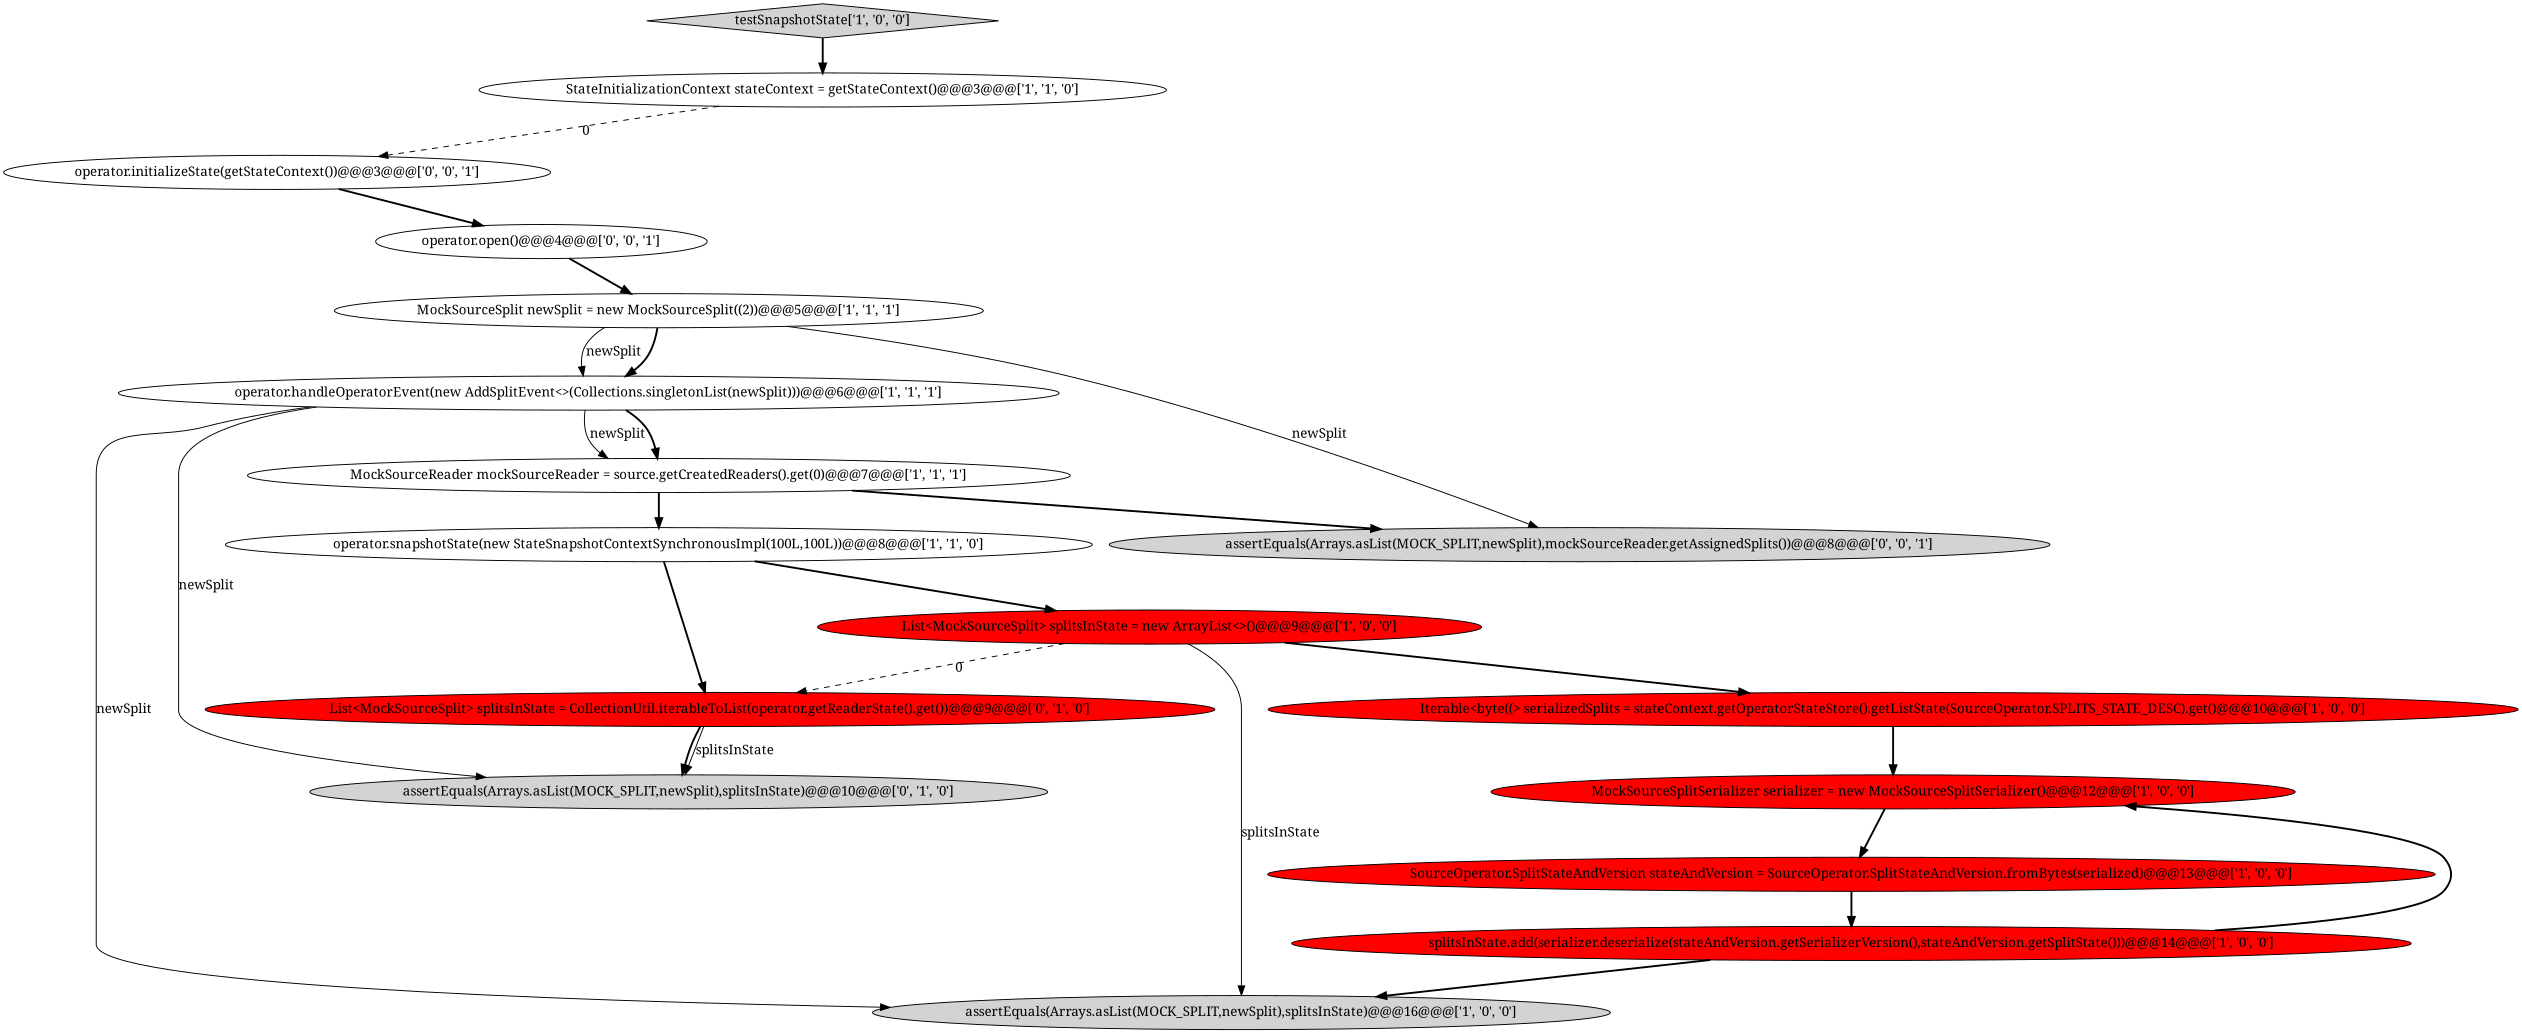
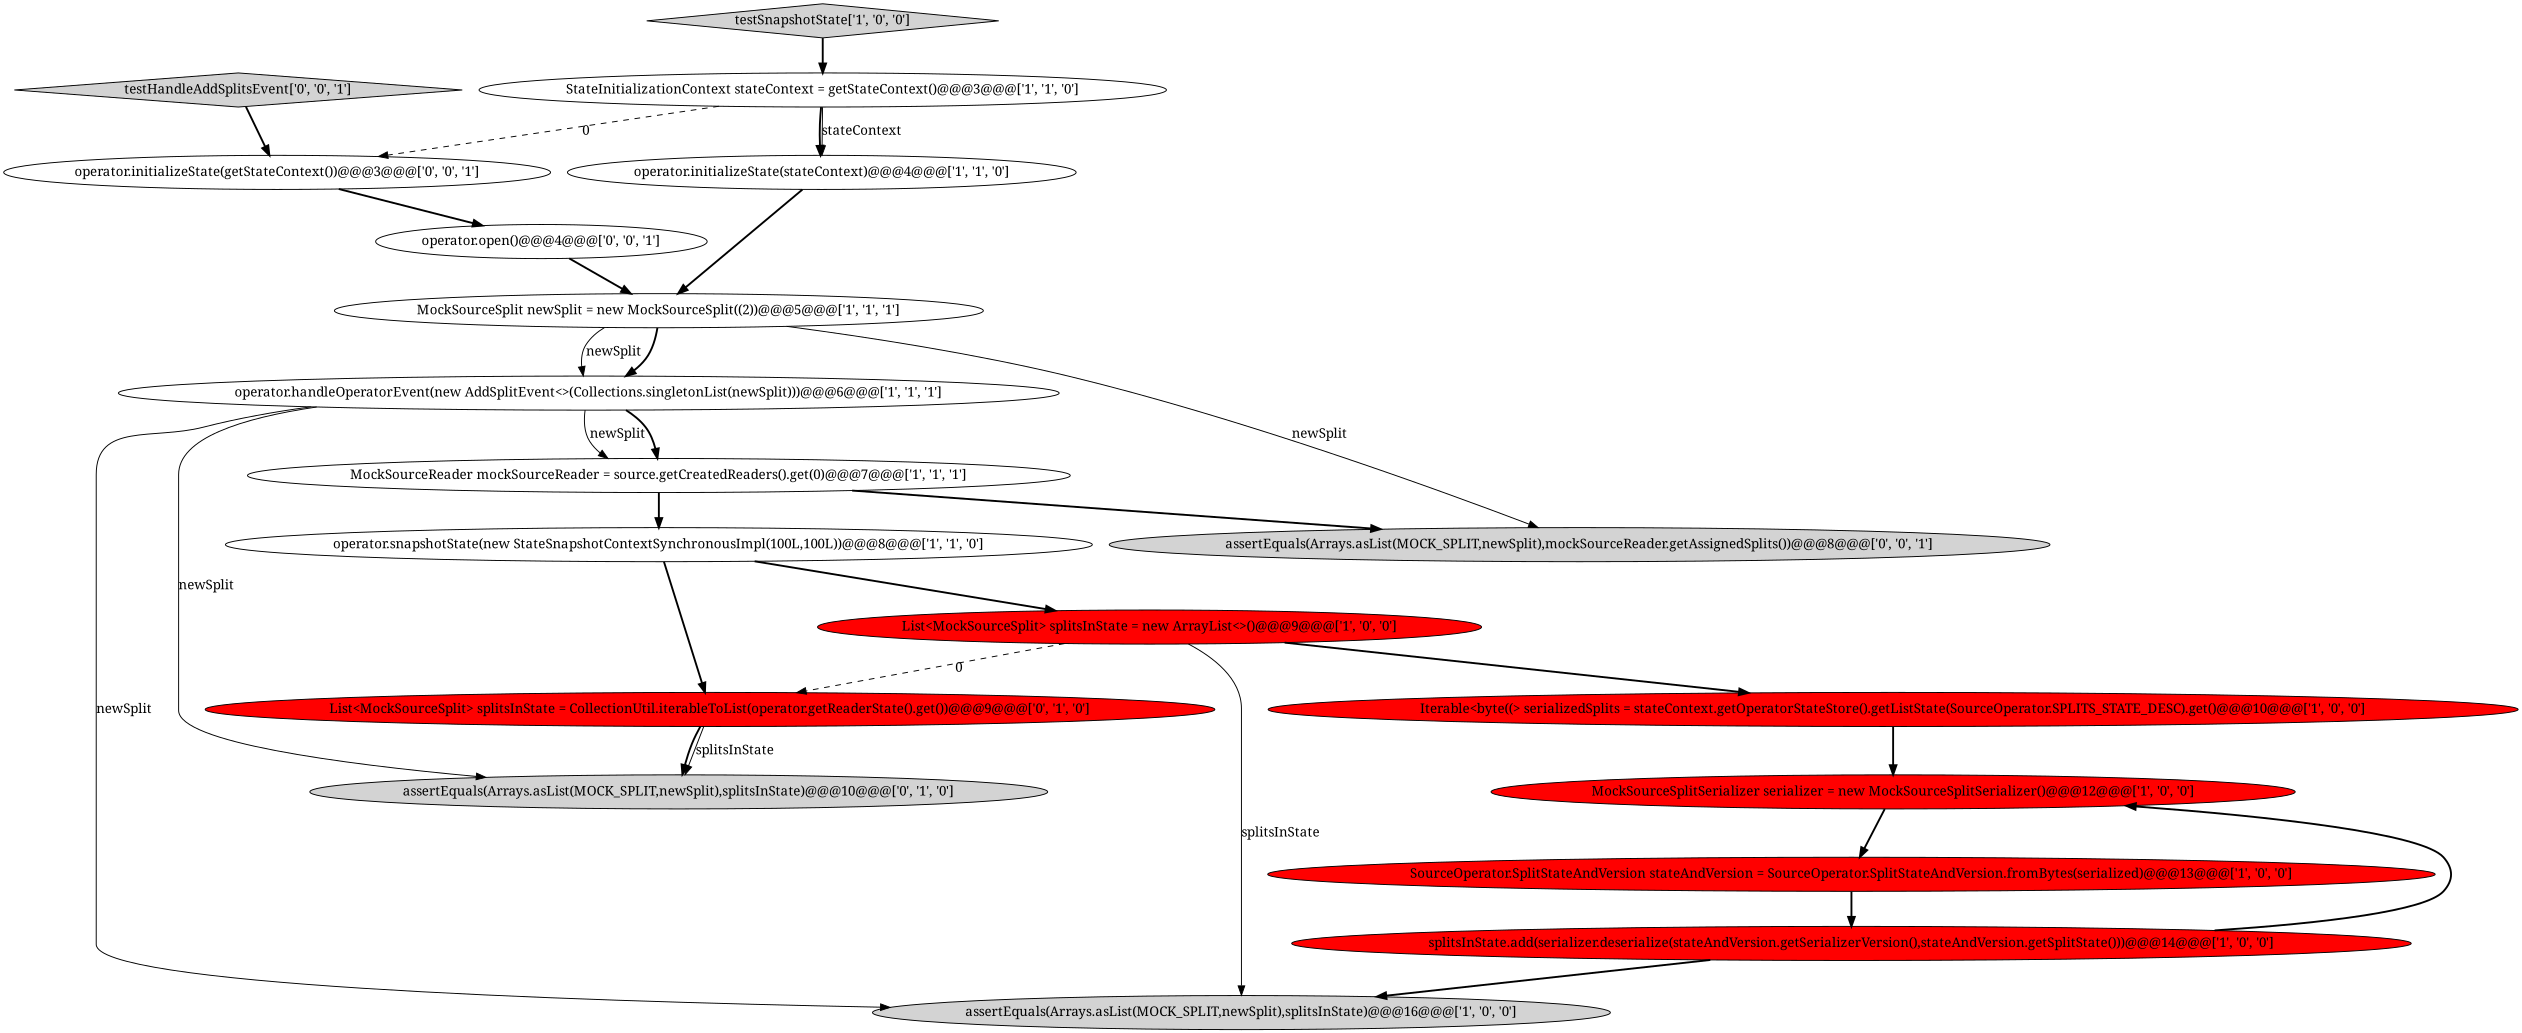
  digraph {
    fontname="Noto Serif"
    node [fillcolor=white fontname="Noto Serif" shape=ellipse style=filled]
    edge [fontname="Noto Serif" style=bold]
    n1 [label="operator.snapshotState(new StateSnapshotContextSynchronousImpl(100L,100L))@@@8@@@['1', '1', '0']"]
    n2 [fillcolor=red label="List<MockSourceSplit> splitsInState = CollectionUtil.iterableToList(operator.getReaderState().get())@@@9@@@['0', '1', '0']"]
    n3 [fillcolor=red label="List<MockSourceSplit> splitsInState = new ArrayList<>()@@@9@@@['1', '0', '0']"]
    n4 [fillcolor=lightgray label="assertEquals(Arrays.asList(MOCK_SPLIT,newSplit),splitsInState)@@@10@@@['0', '1', '0']"]
    n5 [fillcolor=lightgray label="assertEquals(Arrays.asList(MOCK_SPLIT,newSplit),splitsInState)@@@16@@@['1', '0', '0']"]
    n6 [fillcolor=red label="Iterable<byte((> serializedSplits = stateContext.getOperatorStateStore().getListState(SourceOperator.SPLITS_STATE_DESC).get()@@@10@@@['1', '0', '0']"]
    n7 [fillcolor=red label="MockSourceSplitSerializer serializer = new MockSourceSplitSerializer()@@@12@@@['1', '0', '0']"]
    n8 [fillcolor=red label="SourceOperator.SplitStateAndVersion stateAndVersion = SourceOperator.SplitStateAndVersion.fromBytes(serialized)@@@13@@@['1', '0', '0']"]
    n9 [fillcolor=red label="splitsInState.add(serializer.deserialize(stateAndVersion.getSerializerVersion(),stateAndVersion.getSplitState()))@@@14@@@['1', '0', '0']"]
+   n10 [fillcolor=lightgray label="testHandleAddSplitsEvent['0', '0', '1']" shape=diamond]
    n11 [label="operator.initializeState(getStateContext())@@@3@@@['0', '0', '1']"]
    n12 [label="operator.open()@@@4@@@['0', '0', '1']"]
    n13 [label="StateInitializationContext stateContext = getStateContext()@@@3@@@['1', '1', '0']"]
+   n14 [label="operator.initializeState(stateContext)@@@4@@@['1', '1', '0']"]
    n15 [label="MockSourceSplit newSplit = new MockSourceSplit((2))@@@5@@@['1', '1', '1']"]
    n16 [label="operator.handleOperatorEvent(new AddSplitEvent<>(Collections.singletonList(newSplit)))@@@6@@@['1', '1', '1']"]
    n17 [label="MockSourceReader mockSourceReader = source.getCreatedReaders().get(0)@@@7@@@['1', '1', '1']"]
    n18 [fillcolor=lightgray label="assertEquals(Arrays.asList(MOCK_SPLIT,newSplit),mockSourceReader.getAssignedSplits())@@@8@@@['0', '0', '1']"]
    n19 [fillcolor=lightgray label="testSnapshotState['1', '0', '0']" shape=diamond]
    n1 -> n2
    n1 -> n3
    n2 -> n4
    n2 -> n4 [label=splitsInState style=solid]
    n3 -> n2 [label=0 style=dashed]
    n3 -> n5 [label=splitsInState style=solid]
    n3 -> n6
    n6 -> n7
    n7 -> n8
    n8 -> n9
    n9 -> n5
    n9 -> n7
+   n10 -> n11
    n11 -> n12
    n12 -> n15
    n13 -> n11 [label=0 style=dashed]
+   n13 -> n14
+   n13 -> n14 [label=stateContext style=solid]
+   n14 -> n15
    n15 -> n16
    n15 -> n16 [label=newSplit style=solid]
    n15 -> n18 [label=newSplit style=solid]
    n16 -> n4 [label=newSplit style=solid]
    n16 -> n5 [label=newSplit style=solid]
    n16 -> n17 [label=newSplit style=solid]
    n16 -> n17
    n17 -> n1
    n17 -> n18
    n19 -> n13
  }
